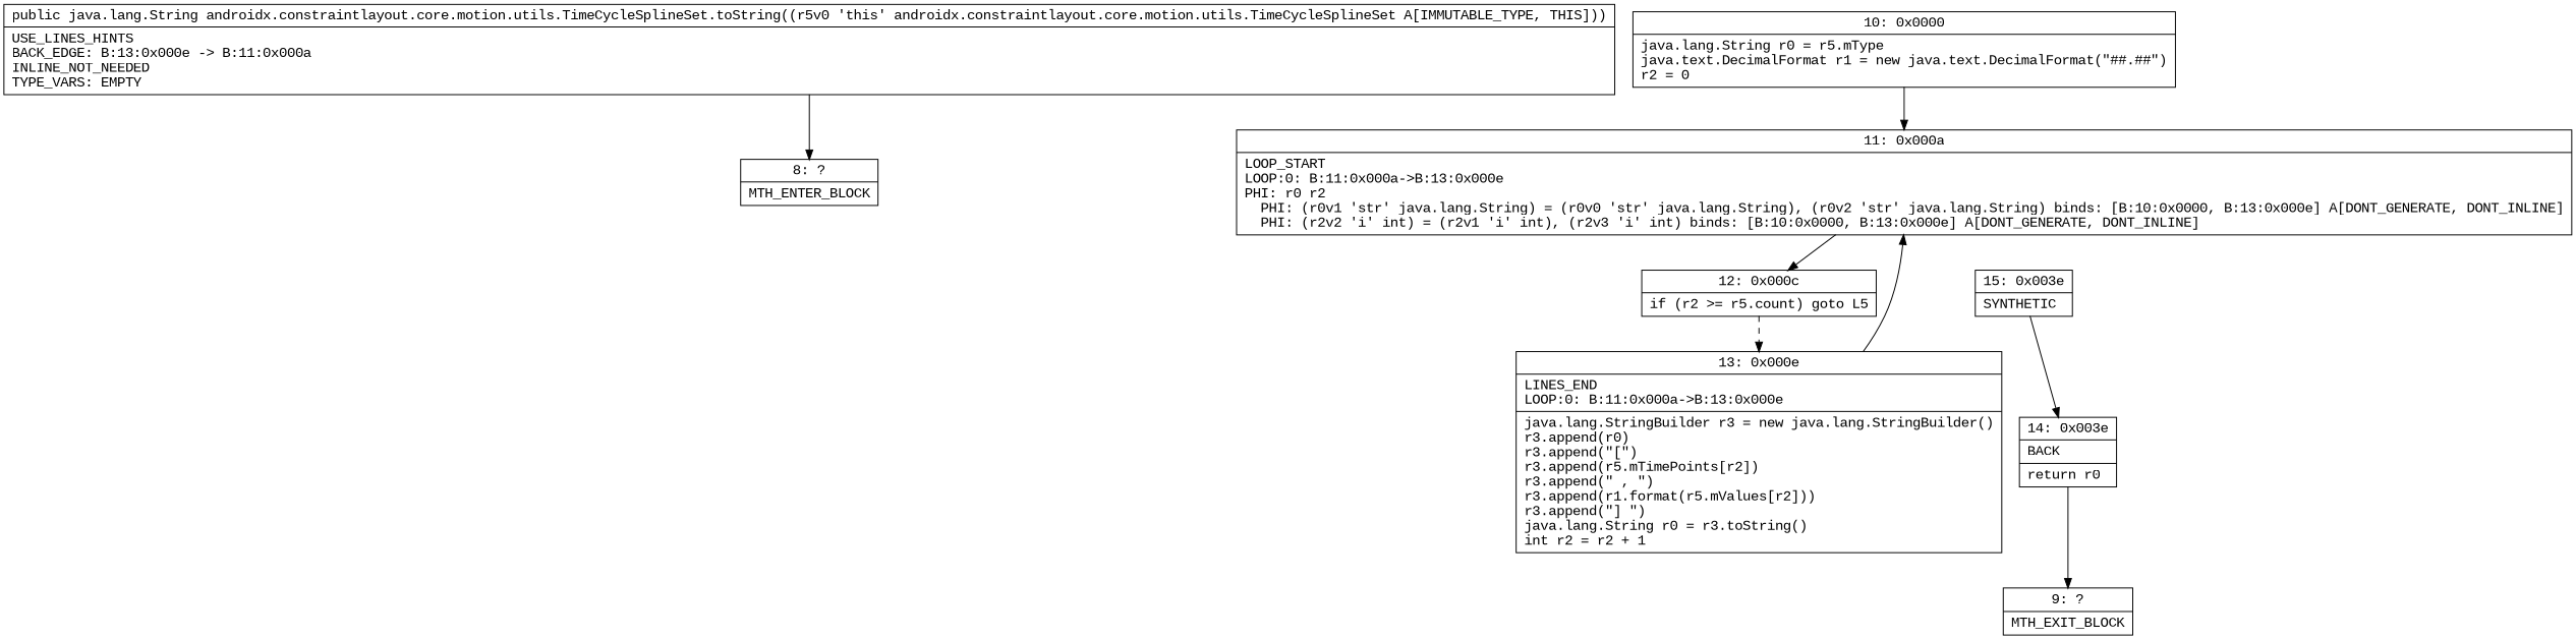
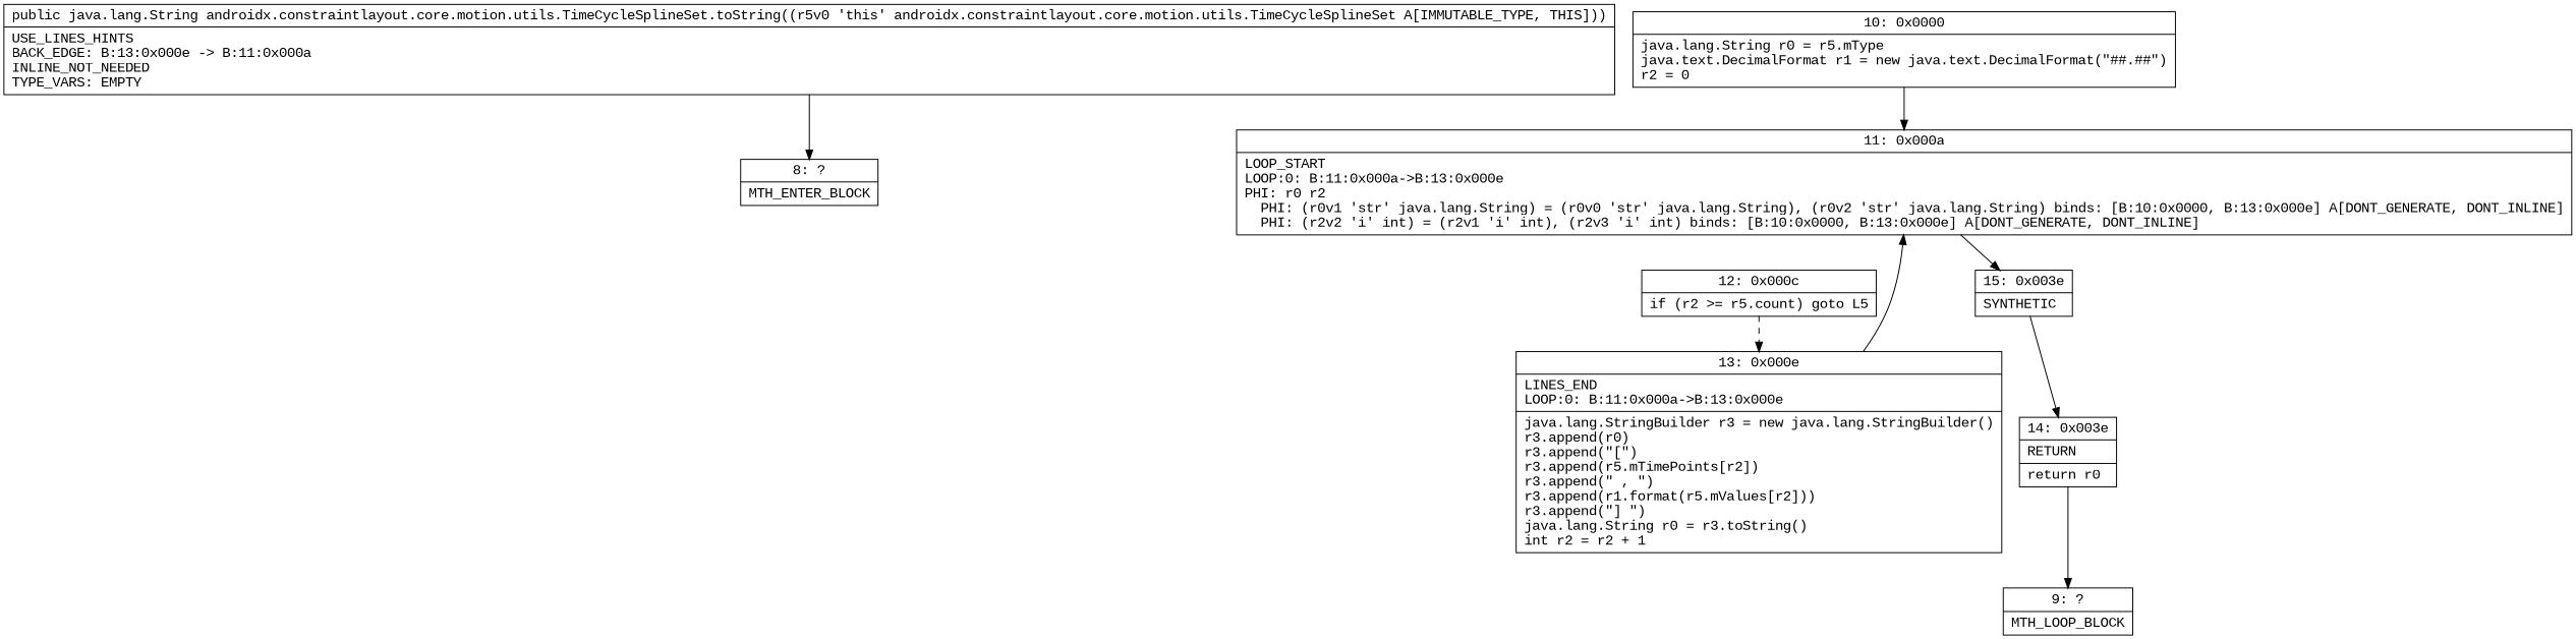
  digraph {
    fontname="Liberation Mono"
    node [fontname="Liberation Mono" shape=record]
    edge [fontname="Liberation Mono"]
    n1 [label="{8\:\ ?|MTH_ENTER_BLOCK\l}"]
    n2 [label="{10\:\ 0x0000|java.lang.String r0 = r5.mType\ljava.text.DecimalFormat r1 = new java.text.DecimalFormat(\"##.##\")\lr2 = 0\l}"]
    n3 [label="{11\:\ 0x000a|LOOP_START\lLOOP:0: B:11:0x000a\-\>B:13:0x000e\lPHI: r0 r2 \l  PHI: (r0v1 'str' java.lang.String) = (r0v0 'str' java.lang.String), (r0v2 'str' java.lang.String) binds: [B:10:0x0000, B:13:0x000e] A[DONT_GENERATE, DONT_INLINE]\l  PHI: (r2v2 'i' int) = (r2v1 'i' int), (r2v3 'i' int) binds: [B:10:0x0000, B:13:0x000e] A[DONT_GENERATE, DONT_INLINE]\l}"]
    n4 [label="{12\:\ 0x000c|if (r2 \>= r5.count) goto L5\l}"]
    n5 [label="{13\:\ 0x000e|LINES_END\lLOOP:0: B:11:0x000a\-\>B:13:0x000e\l|java.lang.StringBuilder r3 = new java.lang.StringBuilder()\lr3.append(r0)\lr3.append(\"[\")\lr3.append(r5.mTimePoints[r2])\lr3.append(\" , \")\lr3.append(r1.format(r5.mValues[r2]))\lr3.append(\"] \")\ljava.lang.String r0 = r3.toString()\lint r2 = r2 + 1\l}"]
    n6 [label="{15\:\ 0x003e|SYNTHETIC\l}"]
-   n7 [label="{14\:\ 0x003e|BACK\l|return r0\l}"]
-   n8 [label="{9\:\ ?|MTH_EXIT_BLOCK\l}"]
+   n7 [label="{14\:\ 0x003e|RETURN\l|return r0\l}"]
+   n8 [label="{9\:\ ?|MTH_LOOP_BLOCK\l}"]
    n9 [label="{public java.lang.String androidx.constraintlayout.core.motion.utils.TimeCycleSplineSet.toString((r5v0 'this' androidx.constraintlayout.core.motion.utils.TimeCycleSplineSet A[IMMUTABLE_TYPE, THIS]))  | USE_LINES_HINTS\lBACK_EDGE: B:13:0x000e \-\> B:11:0x000a\lINLINE_NOT_NEEDED\lTYPE_VARS: EMPTY\l}"]
    n2 -> n3
-   n3 -> n4
+   n3 -> n6
    n4 -> n5 [style=dashed]
    n5 -> n3
    n6 -> n7
    n7 -> n8
    n9 -> n1
  }
